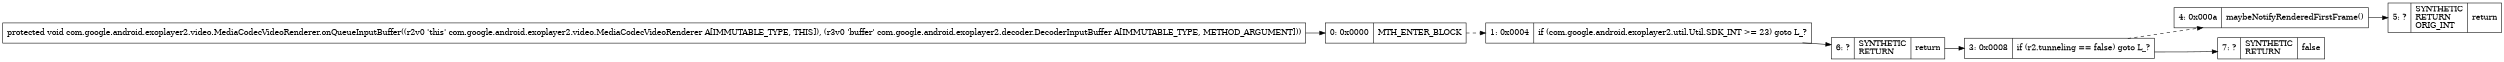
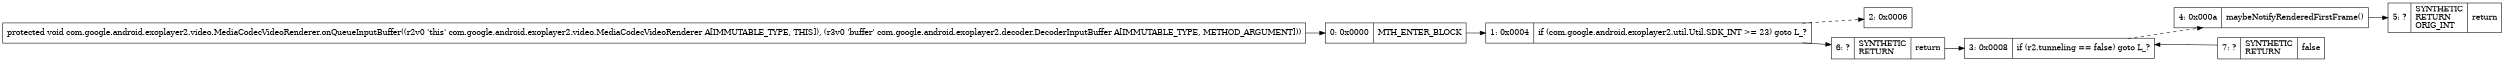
  digraph {
    fontname="DejaVu Serif"
    rankdir=LR
    node [fontname="DejaVu Serif" shape=record]
    edge [fontname="DejaVu Serif"]
    n1 [label="{0\:\ 0x0000|MTH_ENTER_BLOCK\l}"]
    n2 [label="{1\:\ 0x0004|if (com.google.android.exoplayer2.util.Util.SDK_INT \>= 23) goto L_?\l}"]
+   n3 [label="{2\:\ 0x0006}"]
    n4 [label="{6\:\ ?|SYNTHETIC\lRETURN\l|return\l}"]
    n5 [label="{3\:\ 0x0008|if (r2.tunneling == false) goto L_?\l}"]
    n6 [label="{4\:\ 0x000a|maybeNotifyRenderedFirstFrame()\l}"]
    n7 [label="{7\:\ ?|SYNTHETIC\lRETURN\l|false\l}"]
    n8 [label="{5\:\ ?|SYNTHETIC\lRETURN\lORIG_INT\l|return\l}"]
    n9 [label="{protected void com.google.android.exoplayer2.video.MediaCodecVideoRenderer.onQueueInputBuffer((r2v0 'this' com.google.android.exoplayer2.video.MediaCodecVideoRenderer A[IMMUTABLE_TYPE, THIS]), (r3v0 'buffer' com.google.android.exoplayer2.decoder.DecoderInputBuffer A[IMMUTABLE_TYPE, METHOD_ARGUMENT])) }"]
-   n1 -> n2 [style=dashed]
+   n1 -> n2
+   n2 -> n3 [style=dashed]
    n2 -> n4
    n4 -> n5
    n5 -> n6 [style=dashed]
-   n5 -> n7
+   n7 -> n5
    n6 -> n8
    n9 -> n1
  }
